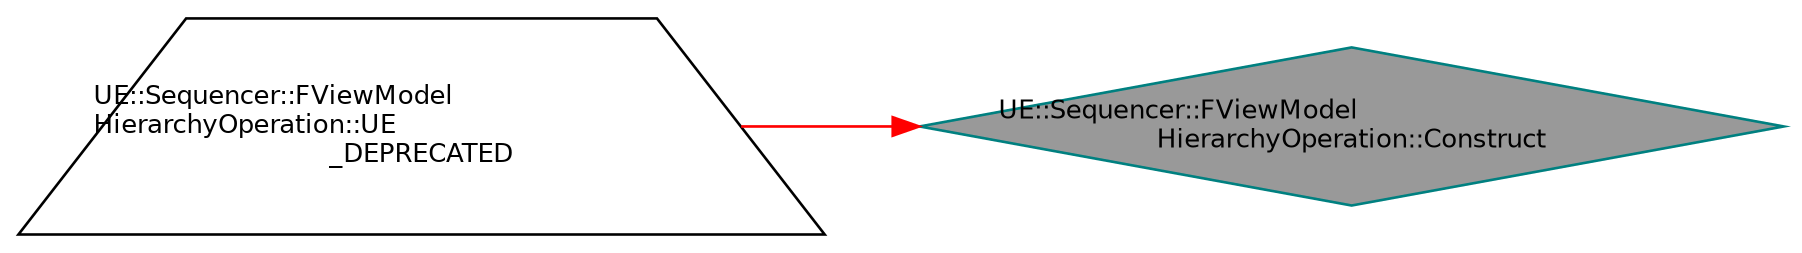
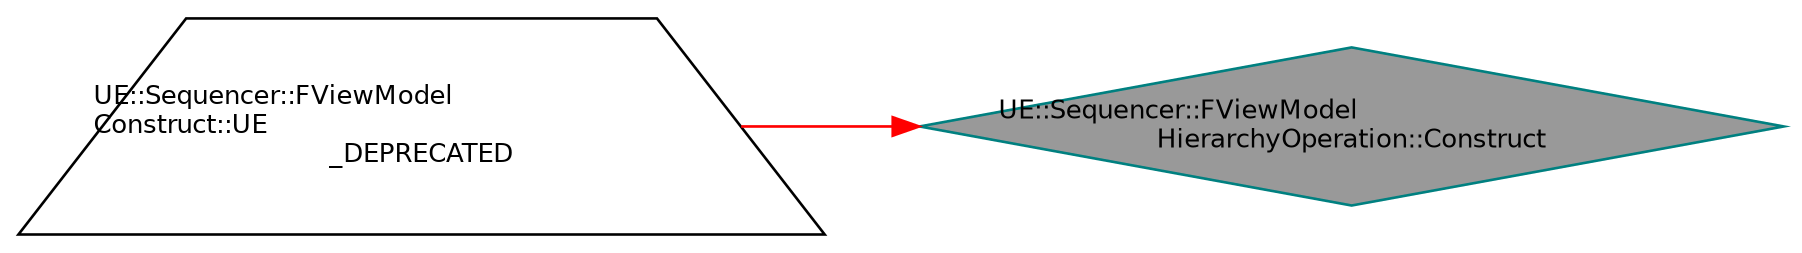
  digraph {
    rankdir=RL
    node [fontname=Helvetica fontsize=10 style=filled]
    n1 [color=teal fillcolor=grey60 fontcolor=black height=0.2 label="UE::Sequencer::FViewModel\lHierarchyOperation::Construct" shape=diamond width=0.4]
-   n2 [color=black fillcolor=white height=0.2 label="UE::Sequencer::FViewModel\lHierarchyOperation::UE\l_DEPRECATED" shape=trapezium width=0.4]
+   n2 [color=black fillcolor=white height=0.2 label="UE::Sequencer::FViewModel\lConstruct::UE\l_DEPRECATED" shape=trapezium width=0.4]
    n1 -> n2 [color=red dir=back fontname=Helvetica fontsize=10 labelfontname=Helvetica labelfontsize=10 style=solid]
  }
